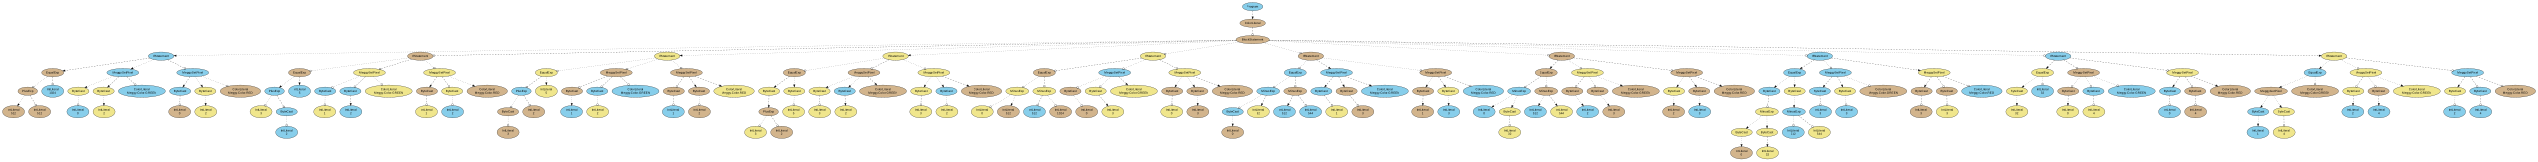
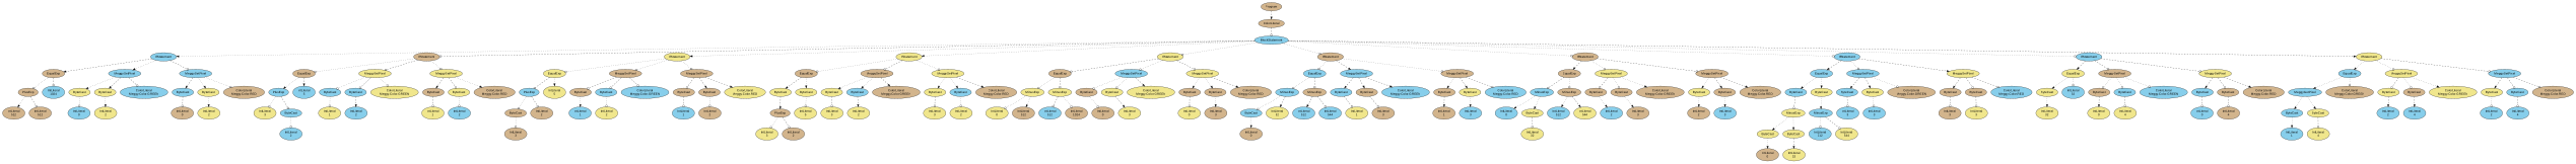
  digraph {
    fontname="Liberation Sans"
    node [fillcolor=tan fontname="Liberation Sans" style=filled]
    edge [arrowhead=odot fontname="Liberation Sans" style=dotted]
-   n1 [fillcolor=skyblue label=Program]
+   n1 [label=Program]
    n2 [label=ColorLiteral]
-   n3 [label=BlockStatement]
+   n3 [fillcolor=skyblue label=BlockStatement]
    n4 [fillcolor=skyblue label=IfStatement]
    n5 [label=IfStatement]
    n6 [fillcolor=khaki label=IfStatement]
    n7 [fillcolor=khaki label=IfStatement]
    n8 [fillcolor=khaki label=IfStatement]
    n9 [label=IfStatement]
    n10 [label=IfStatement]
    n11 [fillcolor=skyblue label=IfStatement]
    n12 [fillcolor=skyblue label=IfStatement]
    n13 [fillcolor=khaki label=IfStatement]
    n14 [label=EqualExp]
    n15 [fillcolor=skyblue label=MeggySetPixel]
    n16 [fillcolor=skyblue label=MeggySetPixel]
    n17 [label=EqualExp]
    n18 [fillcolor=khaki label=MeggySetPixel]
    n19 [fillcolor=khaki label=MeggySetPixel]
    n20 [fillcolor=khaki label=EqualExp]
    n21 [label=MeggySetPixel]
    n22 [label=MeggySetPixel]
    n23 [label=EqualExp]
    n24 [label=MeggySetPixel]
    n25 [fillcolor=khaki label=MeggySetPixel]
    n26 [label=EqualExp]
    n27 [fillcolor=skyblue label=MeggySetPixel]
    n28 [fillcolor=khaki label=MeggySetPixel]
    n29 [fillcolor=skyblue label=EqualExp]
    n30 [fillcolor=skyblue label=MeggySetPixel]
    n31 [label=MeggySetPixel]
    n32 [label=EqualExp]
    n33 [fillcolor=khaki label=MeggySetPixel]
    n34 [label=MeggySetPixel]
    n35 [fillcolor=skyblue label=EqualExp]
    n36 [fillcolor=skyblue label=MeggySetPixel]
    n37 [fillcolor=khaki label=MeggySetPixel]
    n38 [fillcolor=khaki label=EqualExp]
    n39 [label=MeggySetPixel]
    n40 [fillcolor=khaki label=MeggySetPixel]
    n41 [fillcolor=skyblue label=EqualExp]
    n42 [fillcolor=khaki label=MeggySetPixel]
    n43 [fillcolor=skyblue label=MeggySetPixel]
    n44 [label=PlusExp]
    n45 [fillcolor=skyblue label="IntLiteral\n1024"]
    n46 [fillcolor=khaki label=ByteCast]
    n47 [fillcolor=khaki label=ByteCast]
    n48 [fillcolor=skyblue label="ColorLiteral\nMeggy.Color.GREEN"]
    n49 [fillcolor=skyblue label=ByteCast]
    n50 [fillcolor=khaki label=ByteCast]
    n51 [label="ColorLiteral\nMeggy.Color.RED"]
    n52 [label="IntLiteral\n512"]
    n53 [label="IntLiteral\n512"]
    n54 [fillcolor=skyblue label="IntLiteral\n0"]
    n55 [fillcolor=khaki label="IntLiteral\n2"]
    n56 [label="IntLiteral\n0"]
    n57 [fillcolor=khaki label="IntLiteral\n2"]
    n58 [fillcolor=skyblue label=PlusExp]
    n59 [fillcolor=skyblue label="IntLiteral\n5"]
    n60 [fillcolor=skyblue label=ByteCast]
    n61 [fillcolor=skyblue label=ByteCast]
    n62 [fillcolor=khaki label="ColorLiteral\nMeggy.Color.GREEN"]
    n63 [label=ByteCast]
    n64 [fillcolor=khaki label=ByteCast]
    n65 [label="ColorLiteral\nMeggy.Color.RED"]
    n66 [fillcolor=khaki label="IntLiteral\n3"]
    n67 [fillcolor=skyblue label=ByteCast]
    n68 [fillcolor=skyblue label="IntLiteral\n2"]
    n69 [fillcolor=khaki label="IntLiteral\n1"]
    n70 [fillcolor=skyblue label="IntLiteral\n2"]
    n71 [fillcolor=khaki label="IntLiteral\n1"]
    n72 [fillcolor=skyblue label="IntLiteral\n2"]
    n73 [fillcolor=skyblue label=PlusExp]
    n74 [fillcolor=khaki label="IntLiteral\n5"]
    n75 [label=ByteCast]
    n76 [fillcolor=skyblue label=ByteCast]
    n77 [fillcolor=skyblue label="ColorLiteral\nMeggy.Color.GREEN"]
    n78 [label=ByteCast]
    n79 [label=ByteCast]
    n80 [fillcolor=khaki label="ColorLiteral\nMeggy.Color.RED"]
    n81 [label=ByteCast]
    n82 [label="IntLiteral\n2"]
    n83 [label="IntLiteral\n3"]
    n84 [fillcolor=skyblue label="IntLiteral\n1"]
    n85 [fillcolor=khaki label="IntLiteral\n2"]
    n86 [fillcolor=skyblue label="IntLiteral\n1"]
    n87 [label="IntLiteral\n2"]
    n88 [fillcolor=khaki label=ByteCast]
    n89 [fillcolor=khaki label=ByteCast]
    n90 [fillcolor=khaki label=ByteCast]
    n91 [fillcolor=skyblue label=ByteCast]
    n92 [label="ColorLiteral\nMeggy.Color.GREEN"]
    n93 [fillcolor=khaki label=ByteCast]
    n94 [fillcolor=skyblue label=ByteCast]
    n95 [label="ColorLiteral\nMeggy.Color.RED"]
    n96 [label=PlusExp]
    n97 [fillcolor=khaki label="IntLiteral\n5"]
    n98 [fillcolor=khaki label="IntLiteral\n3"]
    n99 [label="IntLiteral\n2"]
    n100 [fillcolor=khaki label="IntLiteral\n3"]
    n101 [fillcolor=khaki label="IntLiteral\n2"]
    n102 [fillcolor=khaki label="IntLiteral\n3"]
    n103 [fillcolor=khaki label="IntLiteral\n2"]
    n104 [fillcolor=khaki label=MinusExp]
    n105 [fillcolor=khaki label=MinusExp]
    n106 [label=ByteCast]
    n107 [fillcolor=khaki label=ByteCast]
    n108 [fillcolor=khaki label="ColorLiteral\nMeggy.Color.GREEN"]
    n109 [label=ByteCast]
    n110 [label=ByteCast]
    n111 [label="ColorLiteral\nMeggy.Color.RED"]
    n112 [fillcolor=khaki label="IntLiteral\n0"]
    n113 [label="IntLiteral\n512"]
    n114 [fillcolor=skyblue label="IntLiteral\n512"]
    n115 [label="IntLiteral\n1024"]
    n116 [label="IntLiteral\n0"]
    n117 [fillcolor=khaki label="IntLiteral\n3"]
    n118 [fillcolor=khaki label="IntLiteral\n0"]
    n119 [label="IntLiteral\n3"]
    n120 [fillcolor=skyblue label=MinusExp]
    n121 [label=MinusExp]
    n122 [fillcolor=skyblue label=ByteCast]
    n123 [label=ByteCast]
    n124 [fillcolor=skyblue label="ColorLiteral\nMeggy.Color.GREEN"]
    n125 [label=ByteCast]
    n126 [fillcolor=khaki label=ByteCast]
    n127 [fillcolor=skyblue label="ColorLiteral\nMeggy.Color.RED"]
    n128 [fillcolor=skyblue label=ByteCast]
    n129 [fillcolor=khaki label="IntLiteral\n32"]
    n130 [fillcolor=skyblue label="IntLiteral\n512"]
    n131 [fillcolor=skyblue label="IntLiteral\n544"]
    n132 [label="IntLiteral\n0"]
    n133 [fillcolor=khaki label="IntLiteral\n1"]
    n134 [label="IntLiteral\n3"]
    n135 [label="IntLiteral\n1"]
    n136 [fillcolor=skyblue label="IntLiteral\n3"]
    n137 [fillcolor=skyblue label=MinusExp]
    n138 [label=MinusExp]
    n139 [label=ByteCast]
    n140 [label=ByteCast]
    n141 [label="ColorLiteral\nMeggy.Color.GREEN"]
    n142 [fillcolor=khaki label=ByteCast]
    n143 [label=ByteCast]
    n144 [label="ColorLiteral\nMeggy.Color.RED"]
    n145 [fillcolor=skyblue label="IntLiteral\n0"]
    n146 [fillcolor=khaki label=ByteCast]
    n147 [fillcolor=skyblue label="IntLiteral\n512"]
    n148 [fillcolor=khaki label="IntLiteral\n544"]
    n149 [fillcolor=khaki label="IntLiteral\n32"]
    n150 [fillcolor=skyblue label="IntLiteral\n2"]
    n151 [label="IntLiteral\n3"]
    n152 [label="IntLiteral\n2"]
    n153 [fillcolor=skyblue label="IntLiteral\n3"]
    n154 [fillcolor=skyblue label=ByteCast]
    n155 [fillcolor=khaki label=ByteCast]
    n156 [fillcolor=skyblue label=ByteCast]
    n157 [fillcolor=khaki label=ByteCast]
    n158 [label="ColorLiteral\nMeggy.Color.GREEN"]
    n159 [label=ByteCast]
    n160 [label=ByteCast]
    n161 [fillcolor=skyblue label="ColorLiteral\nMeggy.Color.RED"]
    n162 [fillcolor=khaki label=MinusExp]
    n163 [fillcolor=skyblue label=MinusExp]
    n164 [fillcolor=khaki label=ByteCast]
    n165 [fillcolor=khaki label=ByteCast]
    n166 [label="IntLiteral\n0"]
    n167 [fillcolor=khaki label="IntLiteral\n32"]
    n168 [fillcolor=skyblue label="IntLiteral\n512"]
    n169 [fillcolor=khaki label="IntLiteral\n544"]
    n170 [fillcolor=skyblue label="IntLiteral\n3"]
    n171 [fillcolor=skyblue label="IntLiteral\n3"]
    n172 [label="IntLiteral\n3"]
    n173 [fillcolor=khaki label="IntLiteral\n3"]
    n174 [fillcolor=khaki label=ByteCast]
    n175 [fillcolor=skyblue label="IntLiteral\n32"]
    n176 [label=ByteCast]
    n177 [fillcolor=skyblue label=ByteCast]
    n178 [fillcolor=skyblue label="ColorLiteral\nMeggy.Color.GREEN"]
    n179 [fillcolor=skyblue label=ByteCast]
    n180 [label=ByteCast]
    n181 [label="ColorLiteral\nMeggy.Color.RED"]
    n182 [fillcolor=khaki label="IntLiteral\n32"]
    n183 [fillcolor=khaki label="IntLiteral\n0"]
    n184 [fillcolor=khaki label="IntLiteral\n4"]
    n185 [fillcolor=skyblue label="IntLiteral\n0"]
    n186 [label="IntLiteral\n4"]
-   n187 [label=MeggyGetPixel]
+   n187 [fillcolor=skyblue label=MeggyGetPixel]
    n188 [label="ColorLiteral\nMeggy.Color.GREEN"]
    n189 [fillcolor=khaki label=ByteCast]
    n190 [label=ByteCast]
    n191 [fillcolor=khaki label="ColorLiteral\nMeggy.Color.GREEN"]
    n192 [fillcolor=khaki label=ByteCast]
    n193 [fillcolor=skyblue label=ByteCast]
    n194 [label="ColorLiteral\nMeggy.Color.RED"]
    n195 [fillcolor=skyblue label=ByteCast]
    n196 [fillcolor=khaki label=ByteCast]
    n197 [fillcolor=skyblue label="IntLiteral\n1"]
    n198 [fillcolor=khaki label="IntLiteral\n4"]
    n199 [fillcolor=skyblue label="IntLiteral\n2"]
    n200 [fillcolor=skyblue label="IntLiteral\n4"]
    n201 [fillcolor=skyblue label="IntLiteral\n2"]
    n202 [fillcolor=skyblue label="IntLiteral\n4"]
    n1 -> n2 [arrowhead=normal style=dashed]
    n2 -> n3 [style=dashed]
    n3 -> n4 [arrowhead=normal]
    n3 -> n5 [style=dashed]
    n3 -> n6 [arrowhead=normal]
    n3 -> n7 [arrowhead=normal]
    n3 -> n8
    n3 -> n9
    n3 -> n10
    n3 -> n11
    n3 -> n12
    n3 -> n13 [arrowhead=normal style=dashed]
    n4 -> n14 [arrowhead=normal style=dashed]
    n4 -> n15 [arrowhead=normal]
    n4 -> n16 [style=dashed]
    n5 -> n17
    n5 -> n18 [style=dashed]
    n5 -> n19
    n6 -> n20
    n6 -> n21
    n6 -> n22
    n7 -> n23
    n7 -> n24 [style=dashed]
    n7 -> n25
    n8 -> n26 [style=dashed]
    n8 -> n27
    n8 -> n28 [style=dashed]
    n9 -> n29
    n9 -> n30 [arrowhead=normal style=dashed]
    n9 -> n31
    n10 -> n32 [arrowhead=normal style=dashed]
    n10 -> n33
    n10 -> n34 [style=dashed]
    n11 -> n35 [arrowhead=normal style=dashed]
    n11 -> n36
    n11 -> n37 [arrowhead=normal style=dashed]
    n12 -> n38 [arrowhead=normal style=dashed]
    n12 -> n39 [style=dashed]
    n12 -> n40 [style=dashed]
    n13 -> n41 [arrowhead=normal]
    n13 -> n42
    n13 -> n43 [style=dashed]
    n14 -> n44
    n14 -> n45 [style=dashed]
    n15 -> n46 [arrowhead=normal]
    n15 -> n47 [arrowhead=normal style=dashed]
    n15 -> n48 [style=dashed]
    n16 -> n49 [arrowhead=normal style=dashed]
    n16 -> n50 [arrowhead=normal]
    n16 -> n51
    n17 -> n58 [arrowhead=normal]
    n17 -> n59 [arrowhead=normal style=dashed]
    n18 -> n60
    n18 -> n61 [style=dashed]
    n18 -> n62
    n19 -> n63 [arrowhead=normal style=dashed]
    n19 -> n64 [style=dashed]
    n19 -> n65 [arrowhead=normal]
    n20 -> n73 [style=dashed]
    n20 -> n74 [arrowhead=normal]
    n21 -> n75 [style=dashed]
    n21 -> n76 [style=dashed]
    n21 -> n77 [style=dashed]
    n22 -> n78 [style=dashed]
    n22 -> n79 [arrowhead=normal style=dashed]
    n22 -> n80 [arrowhead=normal style=dashed]
    n23 -> n88 [arrowhead=normal style=dashed]
    n23 -> n89 [arrowhead=normal]
    n24 -> n90 [arrowhead=normal]
    n24 -> n91 [arrowhead=normal]
    n24 -> n92 [arrowhead=normal style=dashed]
    n25 -> n93 [arrowhead=normal]
    n25 -> n94 [arrowhead=normal]
    n25 -> n95 [arrowhead=normal style=dashed]
    n26 -> n104
    n26 -> n105 [style=dashed]
    n27 -> n106
    n27 -> n107
    n27 -> n108 [arrowhead=normal style=dashed]
    n28 -> n109 [arrowhead=normal]
    n28 -> n110 [arrowhead=normal]
    n28 -> n111 [arrowhead=normal style=dashed]
    n29 -> n120
    n29 -> n121 [style=dashed]
    n30 -> n122 [arrowhead=normal style=dashed]
    n30 -> n123 [arrowhead=normal style=dashed]
    n30 -> n124 [arrowhead=normal style=dashed]
    n31 -> n125 [arrowhead=normal]
    n31 -> n126 [arrowhead=normal style=dashed]
    n31 -> n127 [style=dashed]
    n32 -> n137 [style=dashed]
    n32 -> n138
    n33 -> n139 [style=dashed]
    n33 -> n140
    n33 -> n141 [arrowhead=normal]
    n34 -> n142 [arrowhead=normal]
    n34 -> n143 [arrowhead=normal style=dashed]
    n34 -> n144 [arrowhead=normal style=dashed]
    n35 -> n154 [arrowhead=normal]
    n35 -> n155 [arrowhead=normal]
    n36 -> n156 [arrowhead=normal style=dashed]
    n36 -> n157 [arrowhead=normal style=dashed]
    n36 -> n158
    n37 -> n159 [arrowhead=normal style=dashed]
    n37 -> n160 [style=dashed]
    n37 -> n161 [style=dashed]
    n38 -> n174 [arrowhead=normal]
    n38 -> n175
    n39 -> n176
    n39 -> n177
    n39 -> n178
    n40 -> n179 [arrowhead=normal style=dashed]
    n40 -> n180 [style=dashed]
    n40 -> n181 [arrowhead=normal style=dashed]
    n41 -> n187 [arrowhead=normal]
    n41 -> n188
    n42 -> n189 [style=dashed]
    n42 -> n190
    n42 -> n191 [arrowhead=normal]
    n43 -> n192 [arrowhead=normal style=dashed]
    n43 -> n193 [style=dashed]
    n43 -> n194 [style=dashed]
    n44 -> n52 [arrowhead=normal]
    n44 -> n53 [style=dashed]
    n46 -> n54
    n47 -> n55 [arrowhead=normal]
    n49 -> n56 [style=dashed]
    n50 -> n57 [arrowhead=normal]
    n58 -> n66
    n58 -> n67 [style=dashed]
    n60 -> n69
    n61 -> n70 [arrowhead=normal style=dashed]
    n63 -> n71 [style=dashed]
    n64 -> n72
    n67 -> n68
    n73 -> n81
    n73 -> n82 [style=dashed]
    n75 -> n84 [arrowhead=normal]
    n76 -> n85
    n78 -> n86 [style=dashed]
    n79 -> n87
    n81 -> n83
    n88 -> n96 [arrowhead=normal style=dashed]
    n89 -> n97
    n90 -> n100 [style=dashed]
    n91 -> n101 [arrowhead=normal style=dashed]
    n93 -> n102 [style=dashed]
    n94 -> n103
    n96 -> n98
    n96 -> n99 [style=dashed]
    n104 -> n112
    n104 -> n113 [arrowhead=normal]
    n105 -> n114 [style=dashed]
    n105 -> n115
    n106 -> n116
    n107 -> n117 [arrowhead=normal style=dashed]
    n109 -> n118 [style=dashed]
    n110 -> n119 [arrowhead=normal]
    n120 -> n128
    n120 -> n129 [arrowhead=normal style=dashed]
    n121 -> n130 [arrowhead=normal style=dashed]
    n121 -> n131 [style=dashed]
    n122 -> n133 [style=dashed]
    n123 -> n134 [style=dashed]
    n125 -> n135 [arrowhead=normal style=dashed]
    n126 -> n136 [arrowhead=normal]
    n128 -> n132 [arrowhead=normal]
    n137 -> n145 [arrowhead=normal]
    n137 -> n146 [arrowhead=normal]
    n138 -> n147 [arrowhead=normal]
    n138 -> n148 [arrowhead=normal style=dashed]
    n139 -> n150 [arrowhead=normal]
    n140 -> n151 [arrowhead=normal]
    n142 -> n152 [arrowhead=normal]
    n143 -> n153 [arrowhead=normal]
    n146 -> n149 [style=dashed]
    n154 -> n162 [style=dashed]
    n155 -> n163 [arrowhead=normal]
    n156 -> n170 [style=dashed]
    n157 -> n171
    n159 -> n172 [style=dashed]
    n160 -> n173 [style=dashed]
    n162 -> n164 [arrowhead=normal]
    n162 -> n165 [arrowhead=normal]
    n163 -> n168
    n163 -> n169 [style=dashed]
    n164 -> n166 [arrowhead=normal]
    n165 -> n167 [arrowhead=normal style=dashed]
    n174 -> n182 [arrowhead=normal]
    n176 -> n183 [arrowhead=normal style=dashed]
    n177 -> n184 [style=dashed]
    n179 -> n185 [style=dashed]
    n180 -> n186 [style=dashed]
    n187 -> n195 [arrowhead=normal]
    n187 -> n196 [arrowhead=normal]
    n189 -> n199 [arrowhead=normal style=dashed]
    n190 -> n200 [arrowhead=normal style=dashed]
    n192 -> n201
    n193 -> n202 [style=dashed]
    n195 -> n197 [arrowhead=normal]
    n196 -> n198 [style=dashed]
  }
